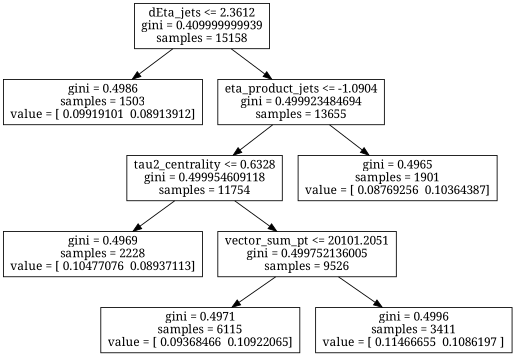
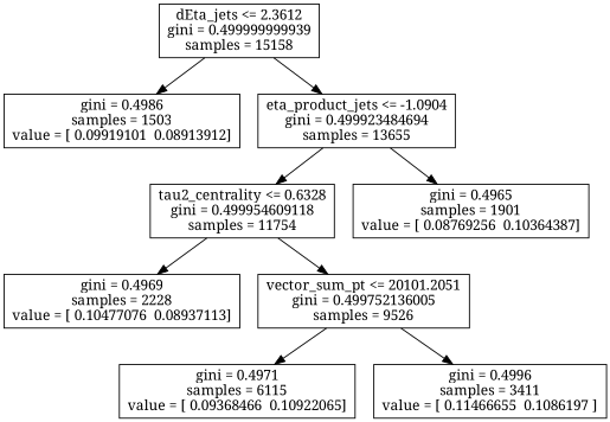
  digraph {
    fontname="Noto Serif"
    node [shape=box fontname="Noto Serif"]
    edge [fontname="Noto Serif"]
-   n1 [label="dEta_jets <= 2.3612\ngini = 0.409999999939\nsamples = 15158"]
+   n1 [label="dEta_jets <= 2.3612\ngini = 0.499999999939\nsamples = 15158"]
    n2 [label="gini = 0.4986\nsamples = 1503\nvalue = [ 0.09919101  0.08913912]"]
    n3 [label="eta_product_jets <= -1.0904\ngini = 0.499923484694\nsamples = 13655"]
    n4 [label="tau2_centrality <= 0.6328\ngini = 0.499954609118\nsamples = 11754"]
    n5 [label="gini = 0.4965\nsamples = 1901\nvalue = [ 0.08769256  0.10364387]"]
    n6 [label="gini = 0.4969\nsamples = 2228\nvalue = [ 0.10477076  0.08937113]"]
    n7 [label="vector_sum_pt <= 20101.2051\ngini = 0.499752136005\nsamples = 9526"]
    n8 [label="gini = 0.4971\nsamples = 6115\nvalue = [ 0.09368466  0.10922065]"]
    n9 [label="gini = 0.4996\nsamples = 3411\nvalue = [ 0.11466655  0.1086197 ]"]
    n1 -> n2
    n1 -> n3
    n3 -> n4
    n3 -> n5
    n4 -> n6
    n4 -> n7
    n7 -> n8
    n7 -> n9
  }
